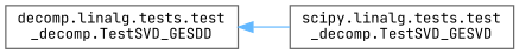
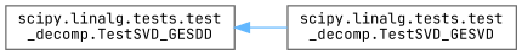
  digraph {
    rankdir=LR
    fontname="JetBrains Mono"
    node [color=grey40 fillcolor=white fontname="JetBrains Mono" fontsize=10 shape=box style=filled]
-   n1 [height=0.2 label="decomp.linalg.tests.test\l_decomp.TestSVD_GESDD" width=0.4]
+   n1 [height=0.2 label="scipy.linalg.tests.test\l_decomp.TestSVD_GESDD" width=0.4]
    n2 [height=0.2 label="scipy.linalg.tests.test\l_decomp.TestSVD_GESVD" width=0.4]
    n1 -> n2 [color=steelblue1 dir=back fontname="JetBrains Mono" fontsize=10 labelfontname=Helvetica labelfontsize=10 style=solid]
  }
